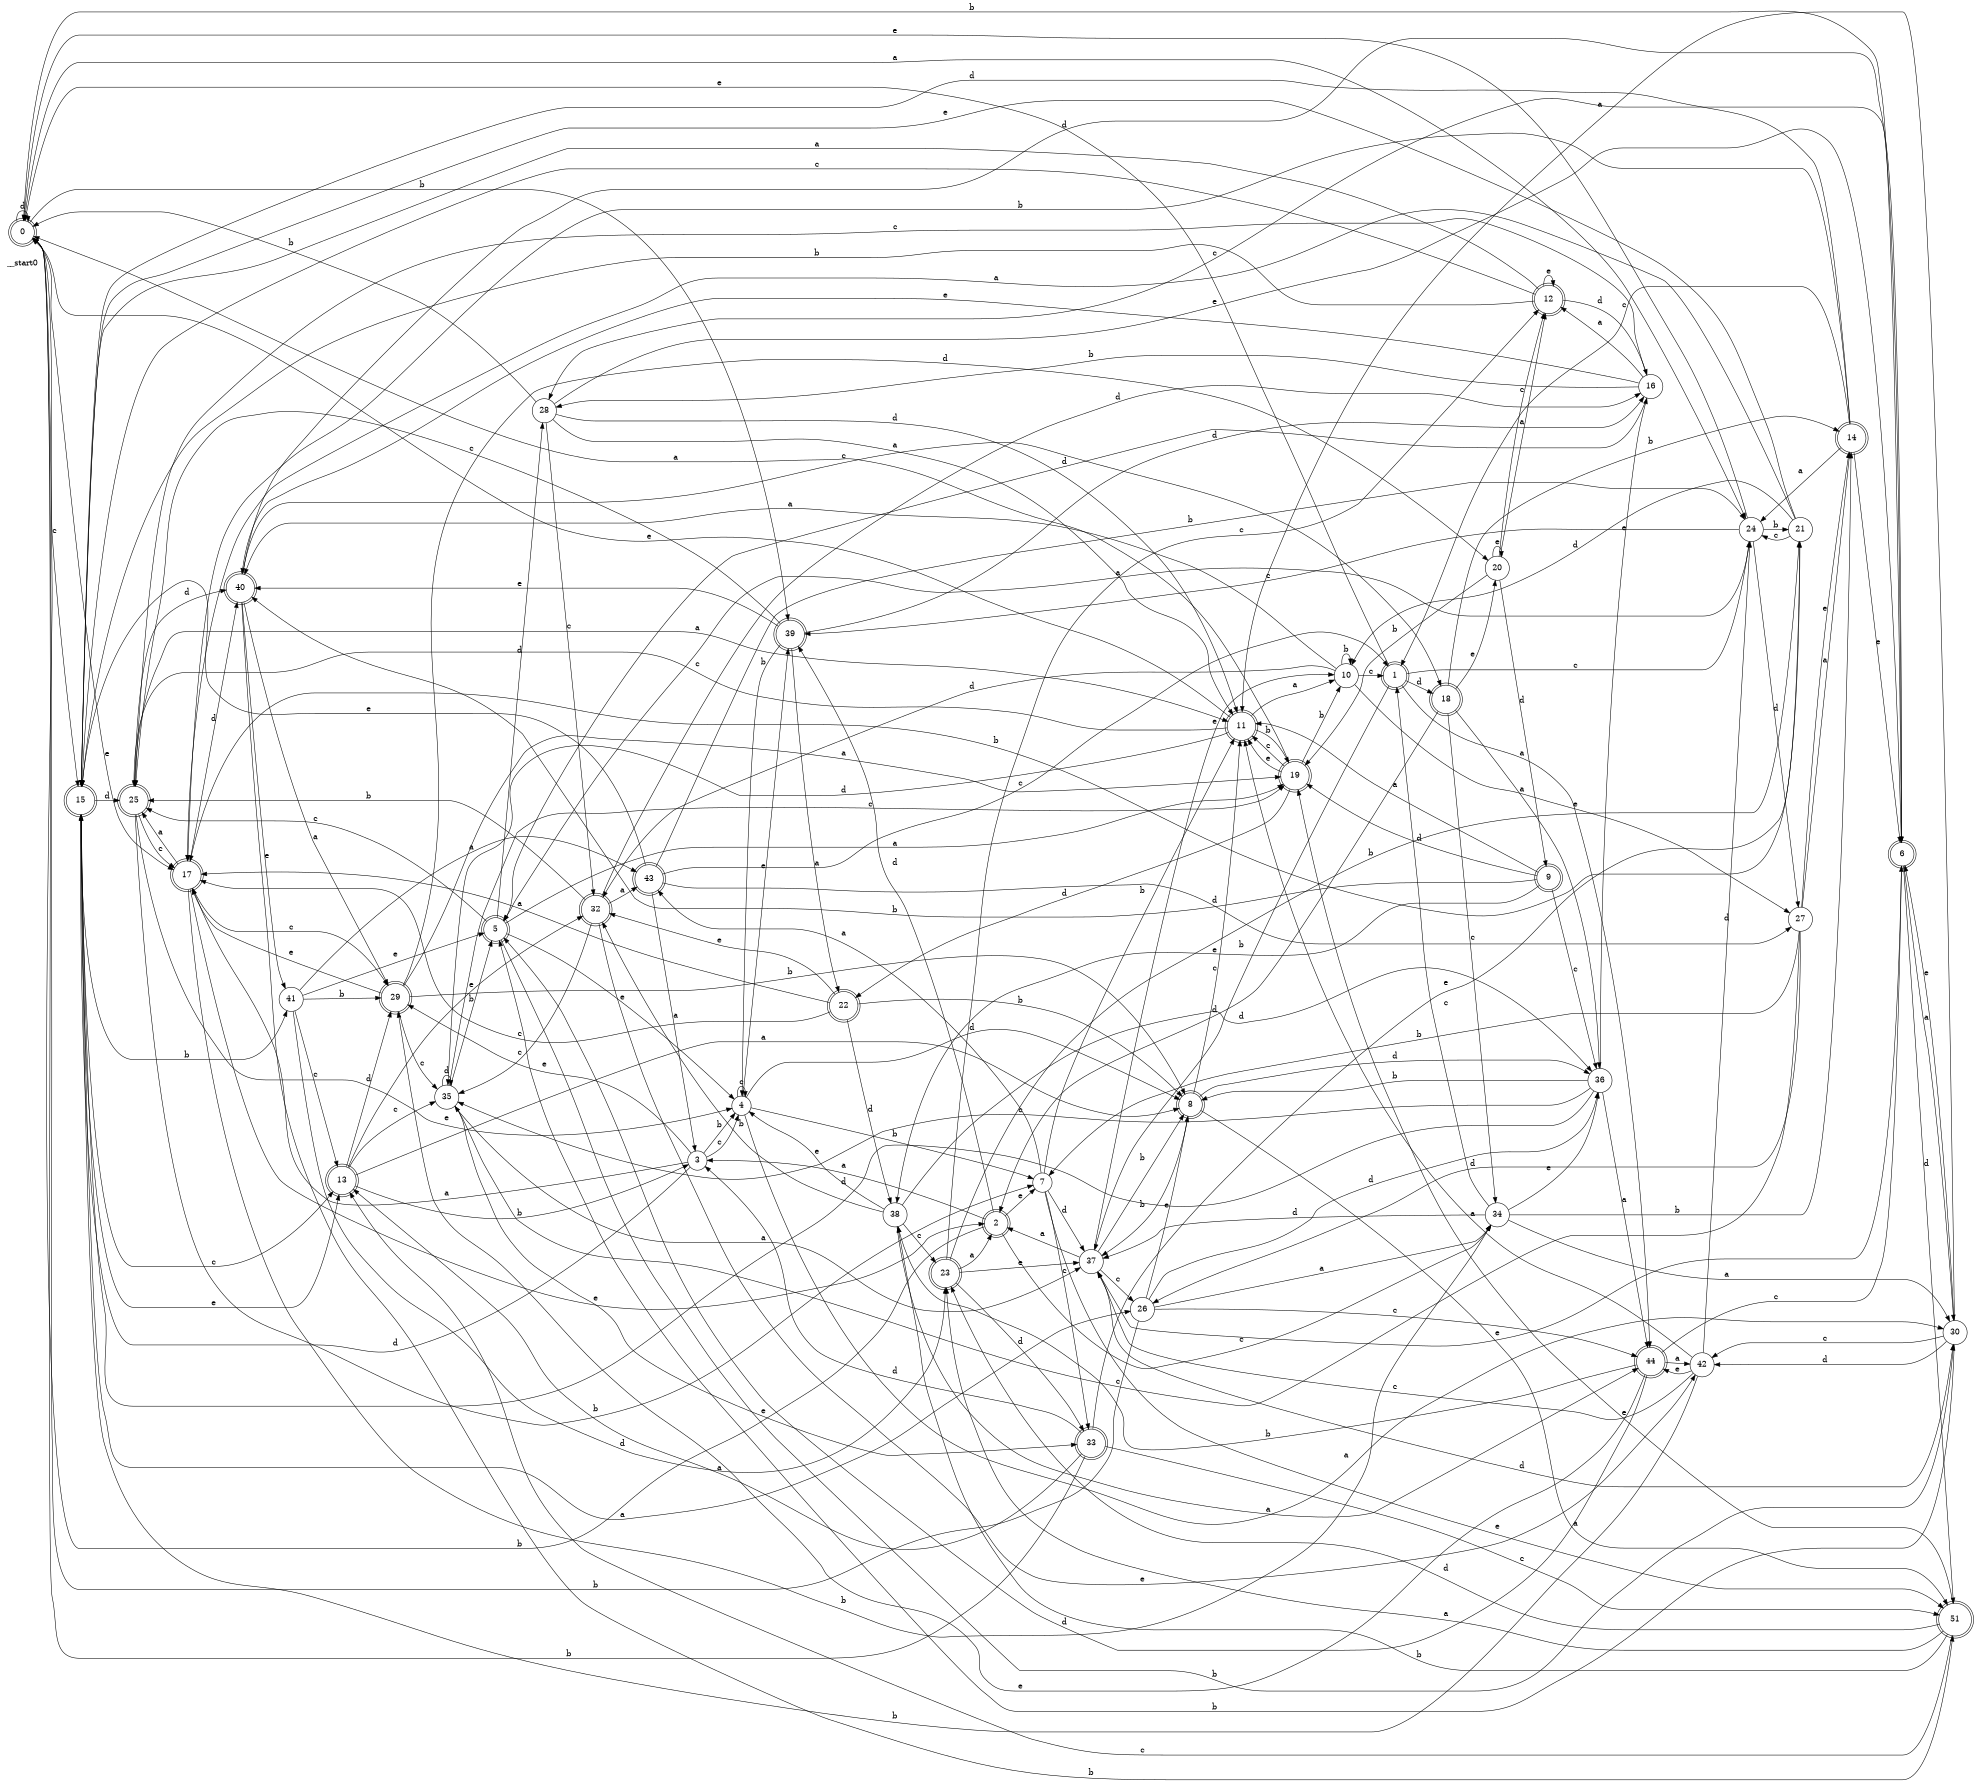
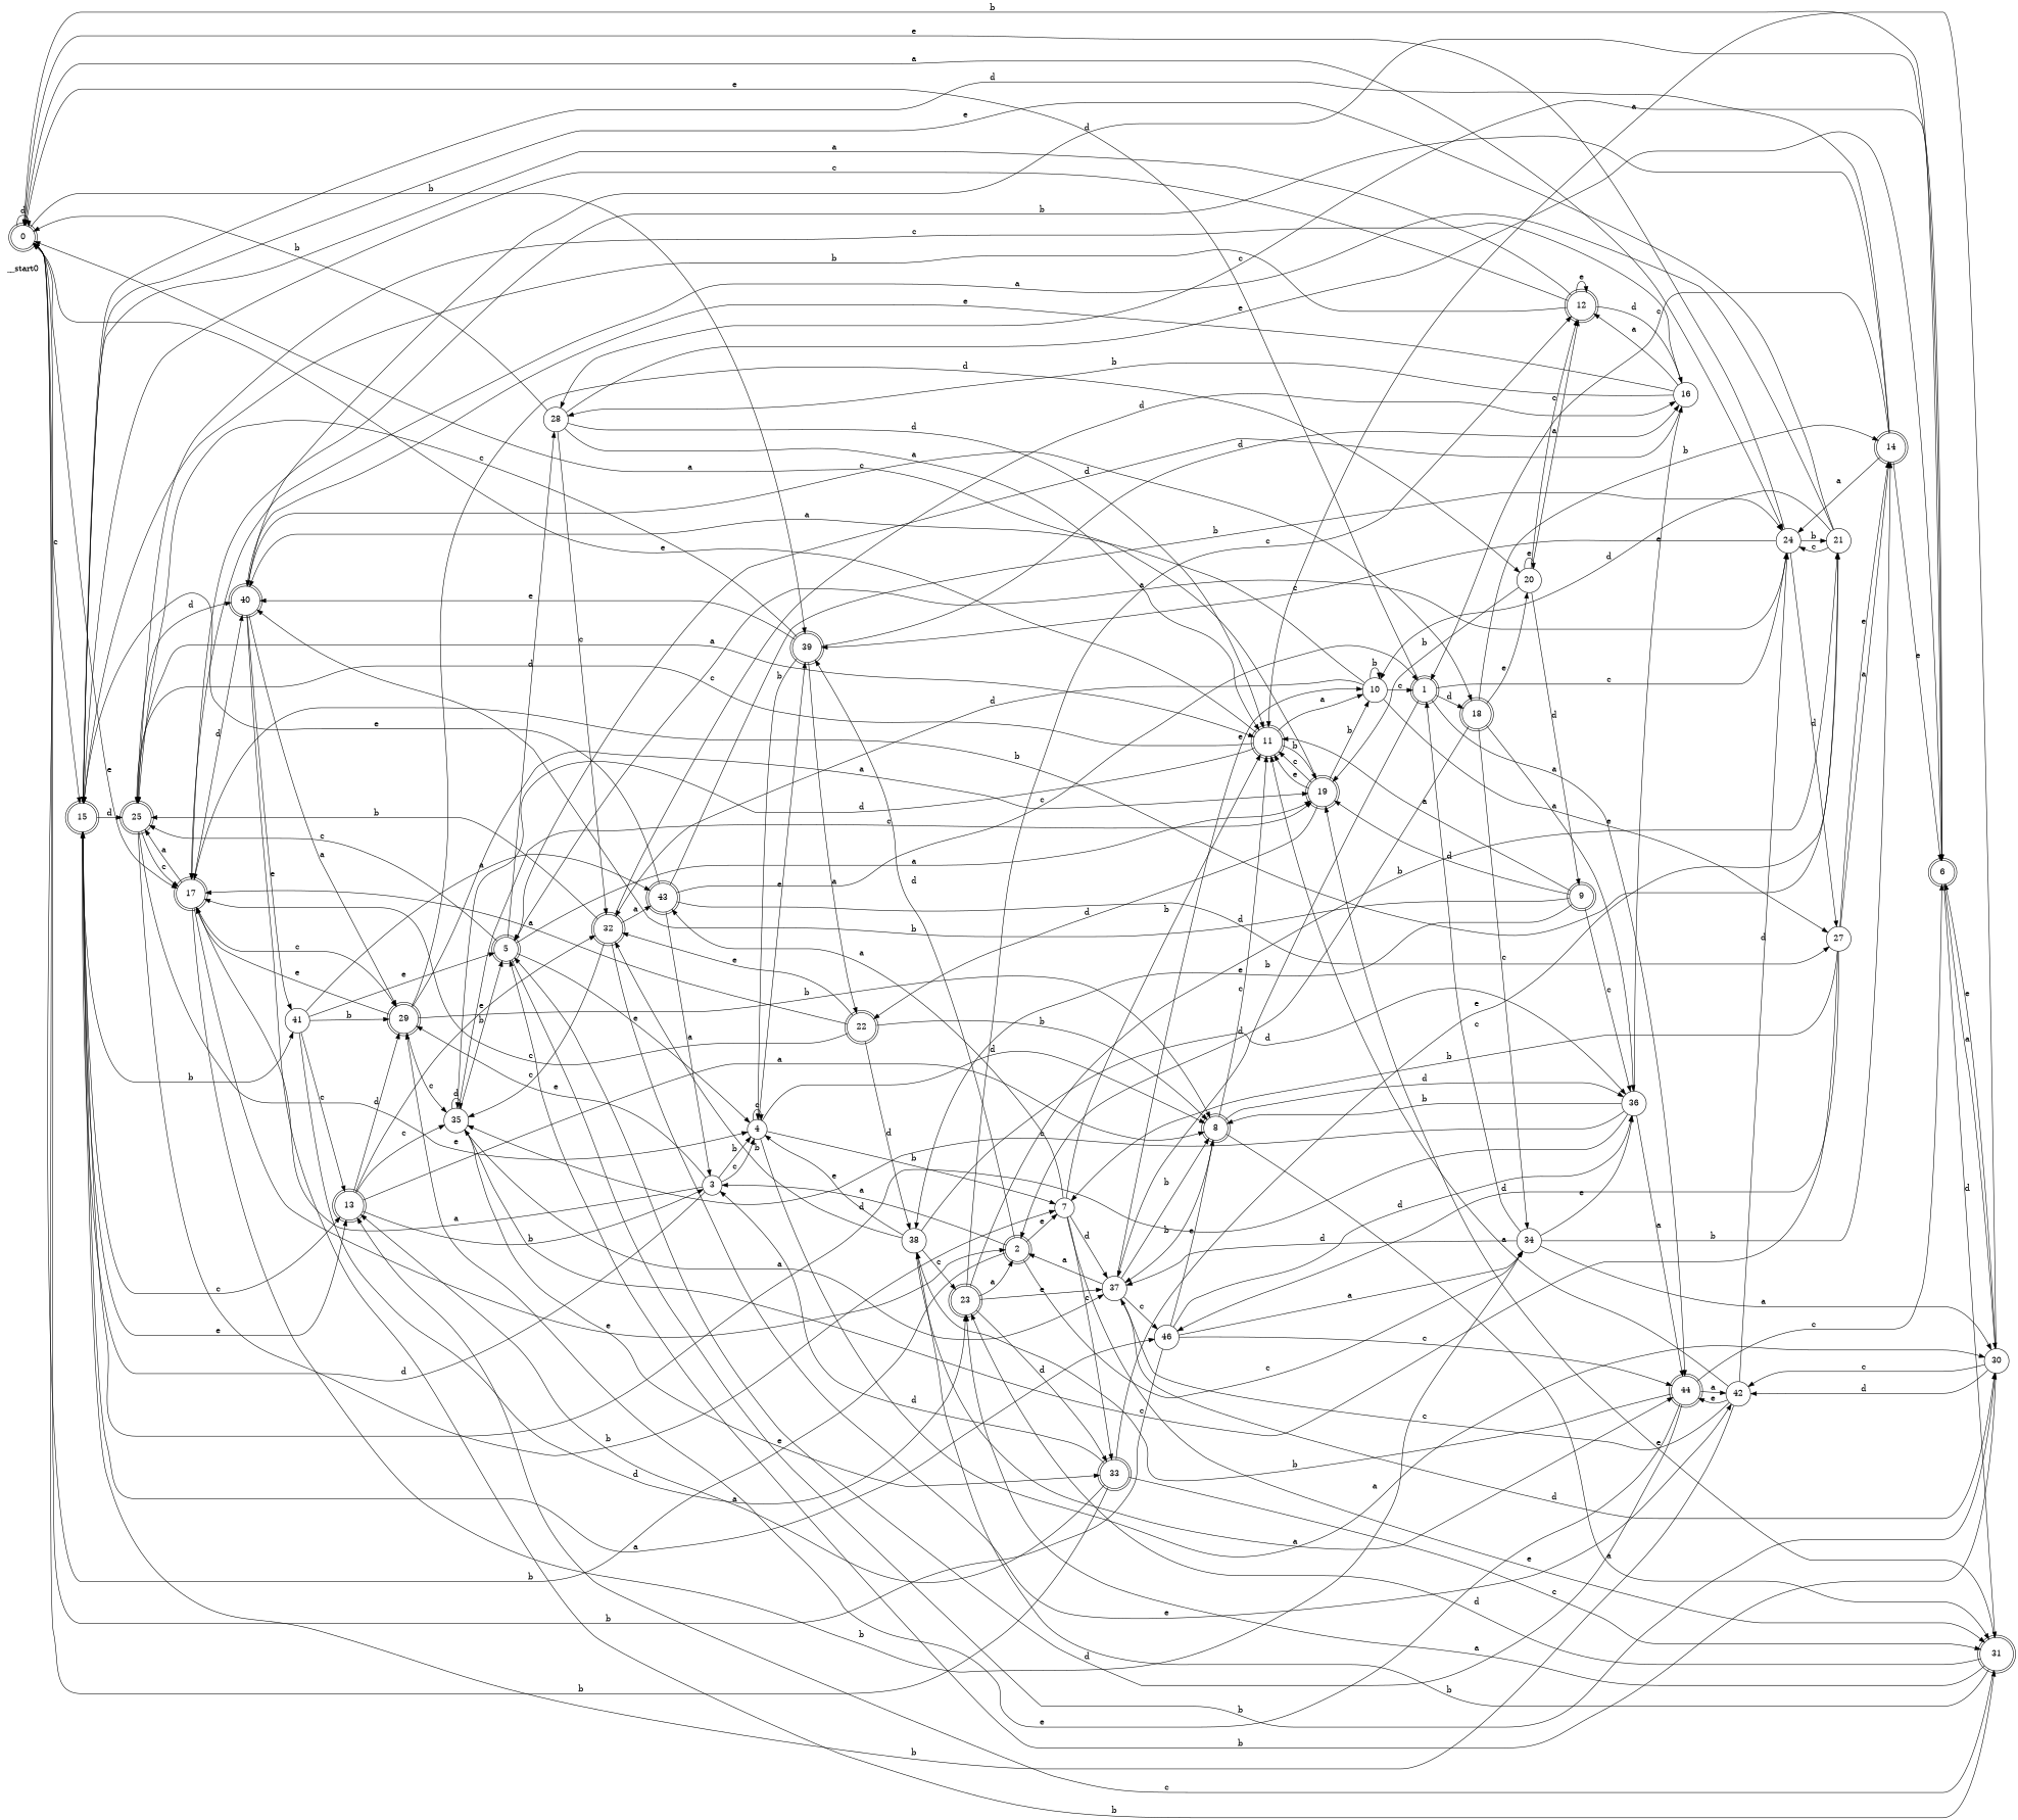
  digraph {
    rankdir=LR
    node [shape=doublecircle color=black fillcolor=white style="rounded,filled"]
    __start0 [shape=none color="" fillcolor="" style=""]
    n2 [label=0]
    n3 [label=15]
    n4 [label=17]
    n5 [label=24 shape=circle style=filled]
    n6 [label=39]
    n7 [label=25]
    n8 [label=13]
-   n9 [label=26 shape=circle style=filled]
+   n9 [label=46 shape=circle style=filled]
    n10 [label=41 shape=circle style=filled]
    n11 [label=2]
    n12 [label=34 shape=circle style=filled]
    n13 [label=29]
    n14 [label=40]
    n15 [label=5]
    n16 [label=27 shape=circle style=filled]
    n17 [label=21 shape=circle style=filled]
    n18 [label=4 shape=circle style=filled]
    n19 [label=16 shape=circle style=filled]
    n20 [label=22]
    n21 [label=1]
    n22 [label=18]
    n23 [label=37 shape=circle style=filled]
    n24 [label=44]
    n25 [label=36 shape=circle style=filled]
    n26 [label=14]
    n27 [label=20 shape=circle style=filled]
    n28 [label=8]
    n29 [label=30 shape=circle style=filled]
    n30 [label=10 shape=circle style=filled]
    n31 [label=6]
    n32 [label=38 shape=circle style=filled]
    n33 [label=42 shape=circle style=filled]
    n34 [label=3 shape=circle style=filled]
    n35 [label=7 shape=circle style=filled]
-   n36 [label=51]
+   n36 [label=31]
    n37 [label=11]
    n38 [label=33]
    n39 [label=43]
    n40 [label=19]
    n41 [label=35 shape=circle style=filled]
    n42 [label=28 shape=circle style=filled]
    n43 [label=32]
    n44 [label=23]
    n45 [label=9]
    n46 [label=12]
    n2 -> n2 [label=d]
    n2 -> n3 [label=c]
    n2 -> n4 [label=e]
    n2 -> n5 [label=a]
    n2 -> n6 [label=b]
    n3 -> n7 [label=d]
    n3 -> n8 [label=c]
    n3 -> n8 [label=e]
    n3 -> n9 [label=a]
    n3 -> n10 [label=b]
    n4 -> n7 [label=a]
    n4 -> n11 [label=e]
    n4 -> n12 [label=b]
    n4 -> n13 [label=c]
    n4 -> n14 [label=d]
    n5 -> n2 [label=e]
    n5 -> n6 [label=c]
    n5 -> n15 [label=a]
    n5 -> n16 [label=d]
    n5 -> n17 [label=b]
    n6 -> n7 [label=c]
    n6 -> n14 [label=e]
    n6 -> n18 [label=b]
    n6 -> n19 [label=d]
    n6 -> n20 [label=a]
    n7 -> n4 [label=c]
    n7 -> n14 [label=d]
    n7 -> n18 [label=e]
    n7 -> n35 [label=b]
    n7 -> n37 [label=a]
    n8 -> n13 [label=d]
    n8 -> n28 [label=a]
    n8 -> n34 [label=b]
    n8 -> n41 [label=c]
    n8 -> n43 [label=e]
    n9 -> n2 [label=b]
    n9 -> n12 [label=a]
    n9 -> n24 [label=c]
    n9 -> n25 [label=d]
    n9 -> n28 [label=e]
    n10 -> n8 [label=c]
    n10 -> n13 [label=b]
    n10 -> n15 [label=e]
    n10 -> n39 [label=a]
    n10 -> n44 [label=d]
    n11 -> n2 [label=b]
    n11 -> n6 [label=d]
    n11 -> n12 [label=c]
    n11 -> n34 [label=a]
    n11 -> n35 [label=e]
    n12 -> n21 [label=c]
    n12 -> n23 [label=d]
    n12 -> n25 [label=e]
    n12 -> n26 [label=b]
    n12 -> n29 [label=a]
    n13 -> n4 [label=e]
    n13 -> n27 [label=d]
    n13 -> n28 [label=b]
    n13 -> n40 [label=a]
    n13 -> n41 [label=c]
    n14 -> n10 [label=e]
    n14 -> n13 [label=a]
    n14 -> n22 [label=c]
    n14 -> n31 [label=d]
    n14 -> n36 [label=b]
    n15 -> n7 [label=c]
    n15 -> n18 [label=e]
    n15 -> n29 [label=b]
    n15 -> n40 [label=a]
    n15 -> n42 [label=d]
    n16 -> n9 [label=d]
    n16 -> n26 [label=a]
    n16 -> n26 [label=e]
    n16 -> n35 [label=b]
    n16 -> n41 [label=c]
    n17 -> n3 [label=e]
    n17 -> n4 [label=a]
    n17 -> n4 [label=b]
    n17 -> n5 [label=c]
    n17 -> n30 [label=d]
    n18 -> n6 [label=e]
    n18 -> n18 [label=c]
    n18 -> n28 [label=d]
    n18 -> n29 [label=a]
    n18 -> n35 [label=b]
    n19 -> n7 [label=c]
    n19 -> n14 [label=e]
    n19 -> n15 [label=d]
    n19 -> n42 [label=b]
    n19 -> n46 [label=a]
    n20 -> n4 [label=a]
    n20 -> n4 [label=c]
    n20 -> n28 [label=b]
    n20 -> n32 [label=d]
    n20 -> n43 [label=e]
    n21 -> n2 [label=e]
    n21 -> n5 [label=c]
    n21 -> n22 [label=d]
    n21 -> n23 [label=b]
    n21 -> n24 [label=a]
    n22 -> n11 [label=d]
    n22 -> n12 [label=c]
    n22 -> n25 [label=a]
    n22 -> n26 [label=b]
    n22 -> n27 [label=e]
    n23 -> n9 [label=c]
    n23 -> n11 [label=a]
    n23 -> n28 [label=b]
    n23 -> n29 [label=d]
    n23 -> n30 [label=e]
    n24 -> n13 [label=e]
    n24 -> n15 [label=d]
    n24 -> n31 [label=c]
    n24 -> n32 [label=b]
    n24 -> n33 [label=a]
    n25 -> n3 [label=d]
    n25 -> n19 [label=e]
    n25 -> n24 [label=a]
    n25 -> n28 [label=b]
    n25 -> n41 [label=c]
    n26 -> n3 [label=d]
    n26 -> n4 [label=b]
    n26 -> n5 [label=a]
    n26 -> n21 [label=c]
    n26 -> n31 [label=e]
    n27 -> n27 [label=e]
    n27 -> n40 [label=b]
    n27 -> n45 [label=d]
    n27 -> n46 [label=a]
    n27 -> n46 [label=c]
    n28 -> n23 [label=b]
    n28 -> n25 [label=d]
    n28 -> n36 [label=a]
    n28 -> n37 [label=c]
    n29 -> n15 [label=b]
    n29 -> n31 [label=e]
    n29 -> n33 [label=c]
    n29 -> n33 [label=d]
    n29 -> n37 [label=a]
    n30 -> n14 [label=a]
    n30 -> n16 [label=e]
    n30 -> n21 [label=c]
    n30 -> n30 [label=b]
    n30 -> n43 [label=d]
    n31 -> n2 [label=b]
-   n31 -> n23 [label=e]
    n31 -> n29 [label=a]
    n31 -> n36 [label=d]
    n31 -> n42 [label=c]
    n32 -> n18 [label=e]
    n32 -> n24 [label=a]
    n32 -> n25 [label=d]
    n32 -> n43 [label=b]
    n32 -> n44 [label=c]
    n33 -> n3 [label=b]
    n33 -> n5 [label=d]
    n33 -> n23 [label=c]
    n33 -> n24 [label=e]
    n33 -> n37 [label=a]
    n34 -> n3 [label=d]
    n34 -> n4 [label=a]
    n34 -> n13 [label=e]
    n34 -> n18 [label=b]
    n34 -> n18 [label=c]
    n35 -> n23 [label=d]
    n35 -> n36 [label=e]
    n35 -> n37 [label=b]
    n35 -> n38 [label=c]
    n35 -> n39 [label=a]
    n36 -> n8 [label=c]
    n36 -> n32 [label=b]
    n36 -> n40 [label=e]
    n36 -> n44 [label=a]
    n36 -> n44 [label=d]
    n37 -> n2 [label=e]
    n37 -> n7 [label=c]
    n37 -> n30 [label=a]
    n37 -> n40 [label=b]
    n37 -> n41 [label=d]
    n38 -> n2 [label=b]
    n38 -> n8 [label=a]
    n38 -> n17 [label=e]
    n38 -> n34 [label=d]
    n38 -> n36 [label=c]
    n39 -> n3 [label=e]
    n39 -> n5 [label=b]
    n39 -> n16 [label=d]
    n39 -> n21 [label=c]
    n39 -> n34 [label=a]
    n40 -> n2 [label=a]
    n40 -> n20 [label=d]
    n40 -> n30 [label=b]
    n40 -> n37 [label=c]
    n40 -> n37 [label=e]
    n41 -> n15 [label=b]
    n41 -> n23 [label=a]
    n41 -> n38 [label=e]
    n41 -> n40 [label=c]
    n41 -> n41 [label=d]
    n42 -> n2 [label=b]
    n42 -> n31 [label=e]
    n42 -> n37 [label=a]
    n42 -> n37 [label=d]
    n42 -> n43 [label=c]
    n43 -> n7 [label=b]
    n43 -> n19 [label=d]
    n43 -> n33 [label=e]
    n43 -> n39 [label=a]
    n43 -> n41 [label=c]
    n44 -> n11 [label=a]
    n44 -> n17 [label=b]
    n44 -> n23 [label=e]
    n44 -> n38 [label=d]
    n44 -> n46 [label=c]
    n45 -> n14 [label=b]
    n45 -> n25 [label=c]
    n45 -> n32 [label=e]
    n45 -> n37 [label=a]
    n45 -> n40 [label=d]
    n46 -> n3 [label=a]
    n46 -> n3 [label=b]
    n46 -> n3 [label=c]
    n46 -> n19 [label=d]
    n46 -> n46 [label=e]
  }
